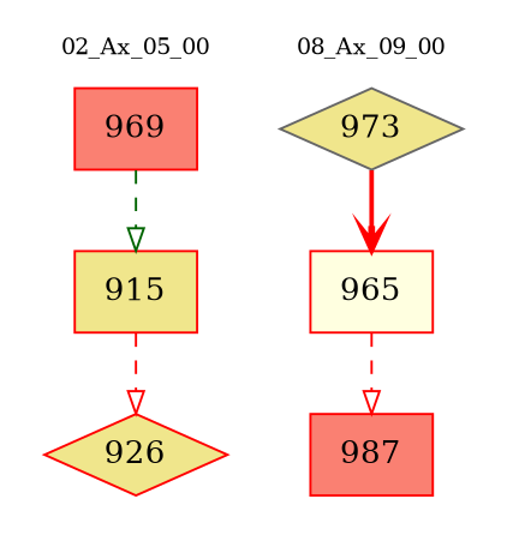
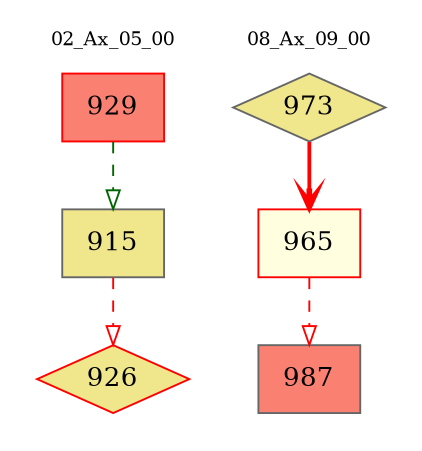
  digraph {
    fontname="DejaVu Serif"
    node [color=red fillcolor=khaki fontname="DejaVu Serif" shape=box style=filled]
    edge [arrowhead=onormal color=red fontname="DejaVu Serif" style=dashed]
-   n1 [fillcolor=salmon label=969]
-   n2 [label=915]
+   n1 [fillcolor=salmon label=929]
+   n2 [color=gray40 label=915]
    n3 [label=926 shape=diamond]
    n4 [color=gray40 label=973 shape=diamond]
    n5 [fillcolor=lightyellow label=965]
-   n6 [fillcolor=salmon label=987]
+   n6 [color=gray40 fillcolor=salmon label=987]
    subgraph cluster_1 {
      color=white
      fontsize=10
      label="02_Ax_05_00"
      n1
      n2
      n3
    }
    subgraph cluster_2 {
      color=white
      fontsize=10
      label="08_Ax_09_00"
      n4
      n5
      n6
    }
    n1 -> n2 [color=darkgreen]
    n2 -> n3
    n4 -> n5 [arrowhead=vee style=bold]
    n5 -> n6
  }
